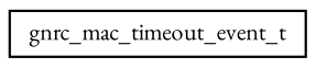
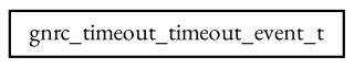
  digraph {
    rankdir=LR
    fontname="EB Garamond"
-   n1 [color=black fillcolor=white fontname="EB Garamond" fontsize=10 height=0.2 label=gnrc_mac_timeout_event_t shape=record style=filled width=0.4]
+   n1 [color=black fillcolor=white fontname="EB Garamond" fontsize=10 height=0.2 label=gnrc_timeout_timeout_event_t shape=record style=filled width=0.4]
  }
